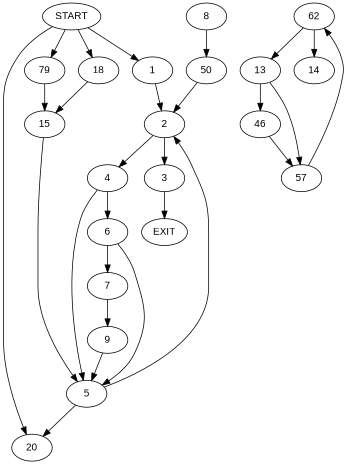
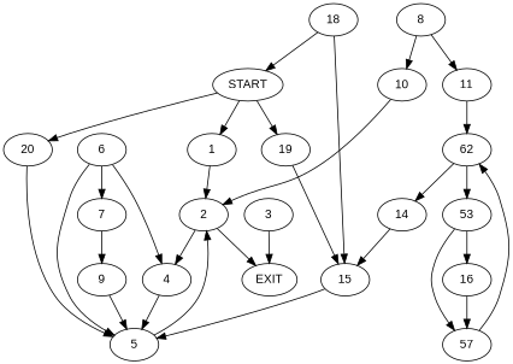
  digraph {
    fontname="Liberation Sans"
    node [fontname="Liberation Sans"]
    edge [fontname="Liberation Sans"]
    n1 [label=START]
    1
    18
-   19 [label=79]
+   19
    20
    2
    15
    5
    n9 [label=EXIT]
    3
    4
    6
    7
    9
    8
-   10 [label=50]
+   10
+   11
    n18 [label=62]
-   13
+   13 [label=53]
    14
-   16 [label=46]
+   16
    n22 [label=57]
    n1 -> 1
-   n1 -> 18
+   18 -> n1
    n1 -> 19
    n1 -> 20
    1 -> 2
    18 -> 15
    19 -> 15
-   5 -> 20
-   2 -> 3
+   20 -> 5
+   2 -> n9
    2 -> 4
    15 -> 5
    5 -> 2
    3 -> n9
    4 -> 5
-   4 -> 6
+   6 -> 4
    6 -> 5
    6 -> 7
    7 -> 9
    9 -> 5
    8 -> 10
+   8 -> 11
    10 -> 2
+   11 -> n18
    n18 -> 13
    n18 -> 14
    13 -> 16
    13 -> n22
+   14 -> 15
    16 -> n22
    n22 -> n18
  }
